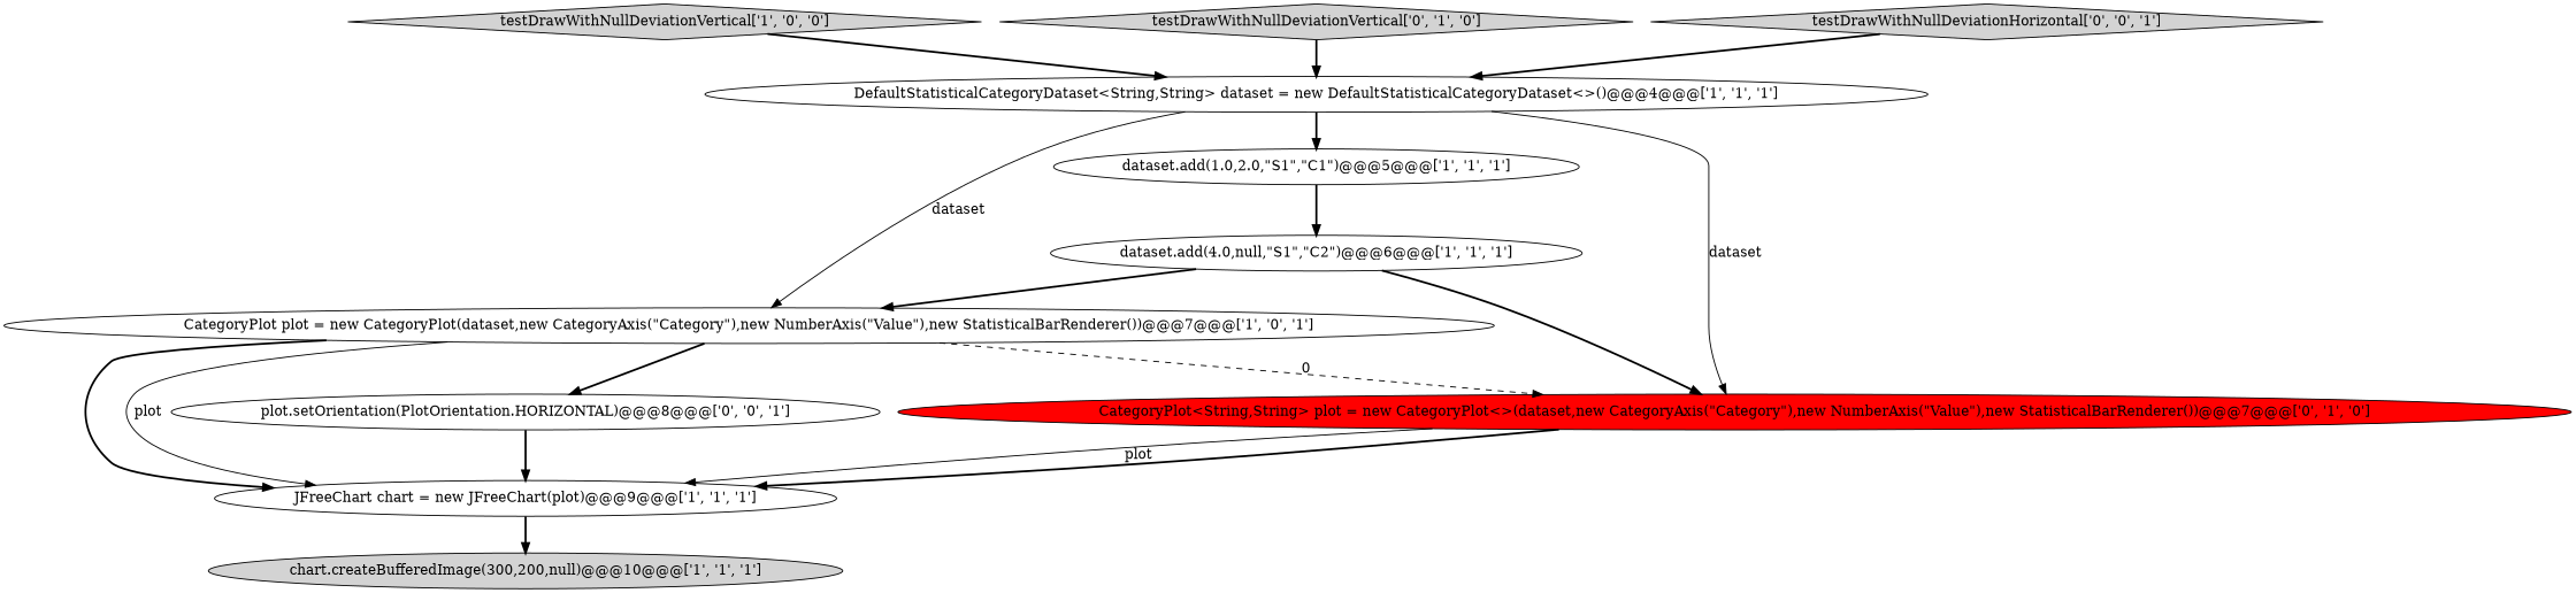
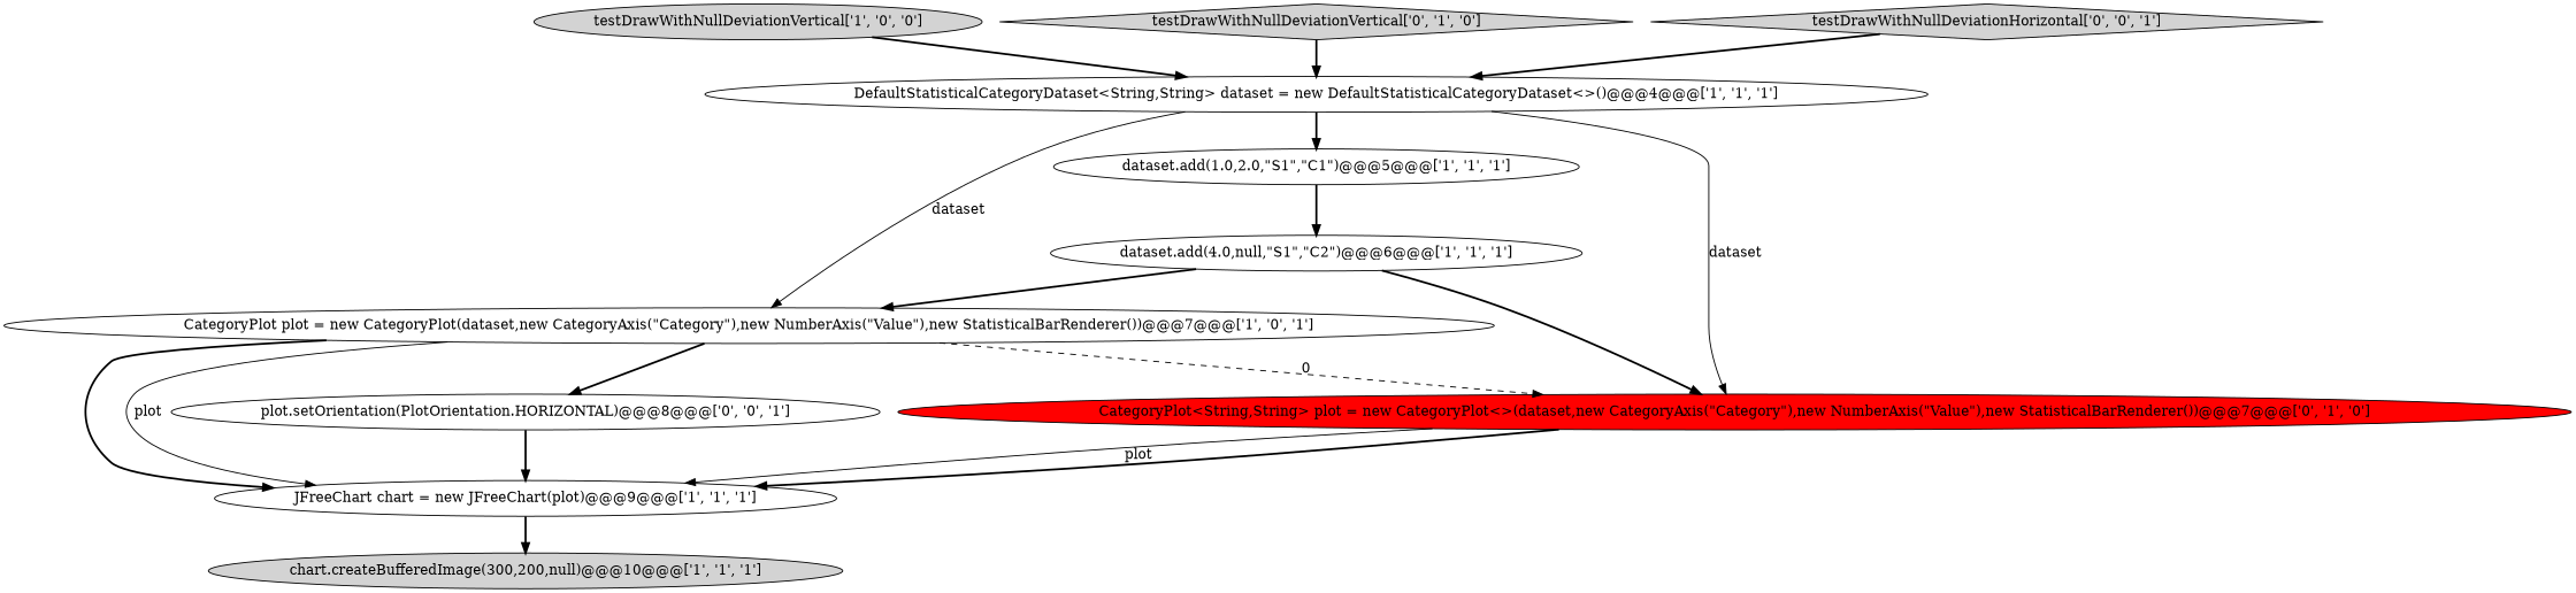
  digraph {
    node [fillcolor=white shape=ellipse style=filled]
    edge [style=bold]
    n1 [label="CategoryPlot plot = new CategoryPlot(dataset,new CategoryAxis(\"Category\"),new NumberAxis(\"Value\"),new StatisticalBarRenderer())@@@7@@@['1', '0', '1']"]
    n2 [label="plot.setOrientation(PlotOrientation.HORIZONTAL)@@@8@@@['0', '0', '1']"]
    n3 [fillcolor=red label="CategoryPlot<String,String> plot = new CategoryPlot<>(dataset,new CategoryAxis(\"Category\"),new NumberAxis(\"Value\"),new StatisticalBarRenderer())@@@7@@@['0', '1', '0']"]
    n4 [label="JFreeChart chart = new JFreeChart(plot)@@@9@@@['1', '1', '1']"]
-   n5 [fillcolor=lightgray label="testDrawWithNullDeviationVertical['1', '0', '0']" shape=diamond]
+   n5 [fillcolor=lightgray label="testDrawWithNullDeviationVertical['1', '0', '0']"]
    n6 [label="DefaultStatisticalCategoryDataset<String,String> dataset = new DefaultStatisticalCategoryDataset<>()@@@4@@@['1', '1', '1']"]
    n7 [label="dataset.add(1.0,2.0,\"S1\",\"C1\")@@@5@@@['1', '1', '1']"]
    n8 [label="dataset.add(4.0,null,\"S1\",\"C2\")@@@6@@@['1', '1', '1']"]
    n9 [fillcolor=lightgray label="testDrawWithNullDeviationVertical['0', '1', '0']" shape=diamond]
    n10 [fillcolor=lightgray label="chart.createBufferedImage(300,200,null)@@@10@@@['1', '1', '1']"]
    n11 [fillcolor=lightgray label="testDrawWithNullDeviationHorizontal['0', '0', '1']" shape=diamond]
    n1 -> n2
    n1 -> n3 [label=0 style=dashed]
    n1 -> n4
    n1 -> n4 [label=plot style=solid]
    n2 -> n4
    n3 -> n4
    n3 -> n4 [label=plot style=solid]
    n4 -> n10
    n5 -> n6
    n6 -> n1 [label=dataset style=solid]
    n6 -> n3 [label=dataset style=solid]
    n6 -> n7
    n7 -> n8
    n8 -> n1
    n8 -> n3
    n9 -> n6
    n11 -> n6
  }
